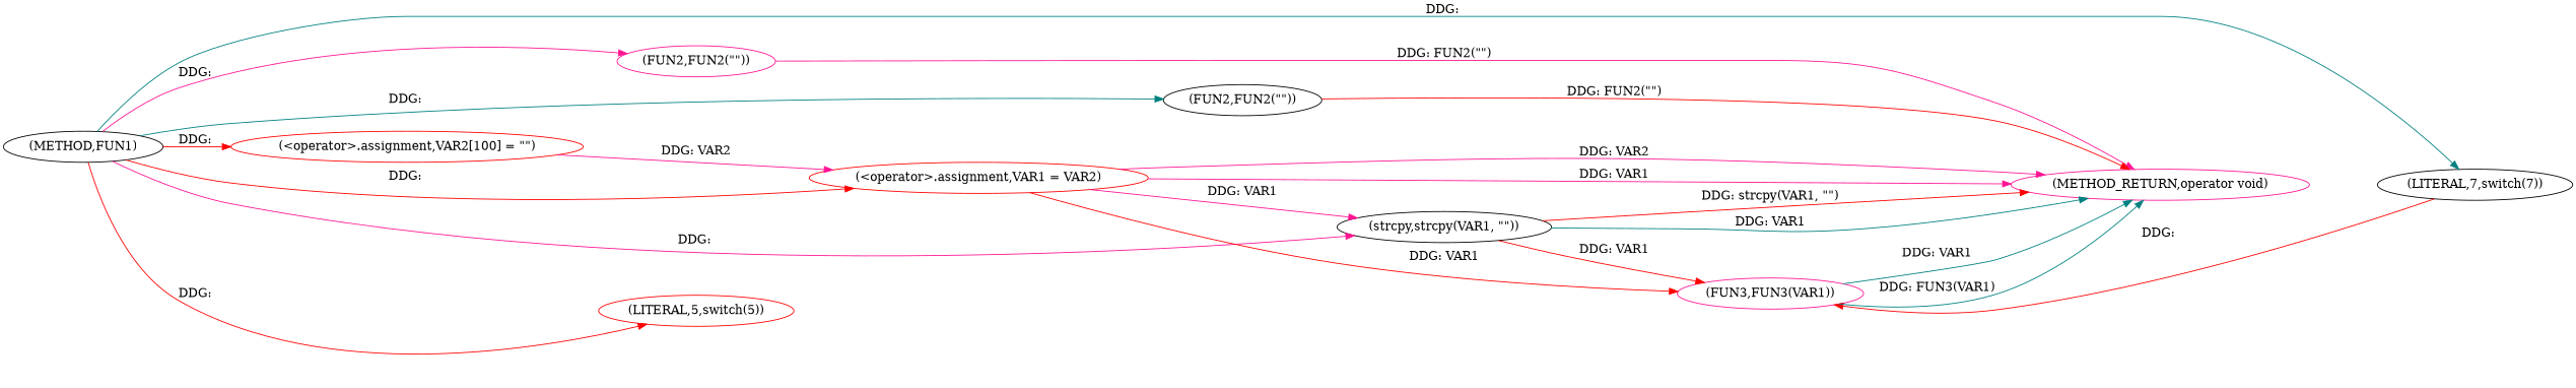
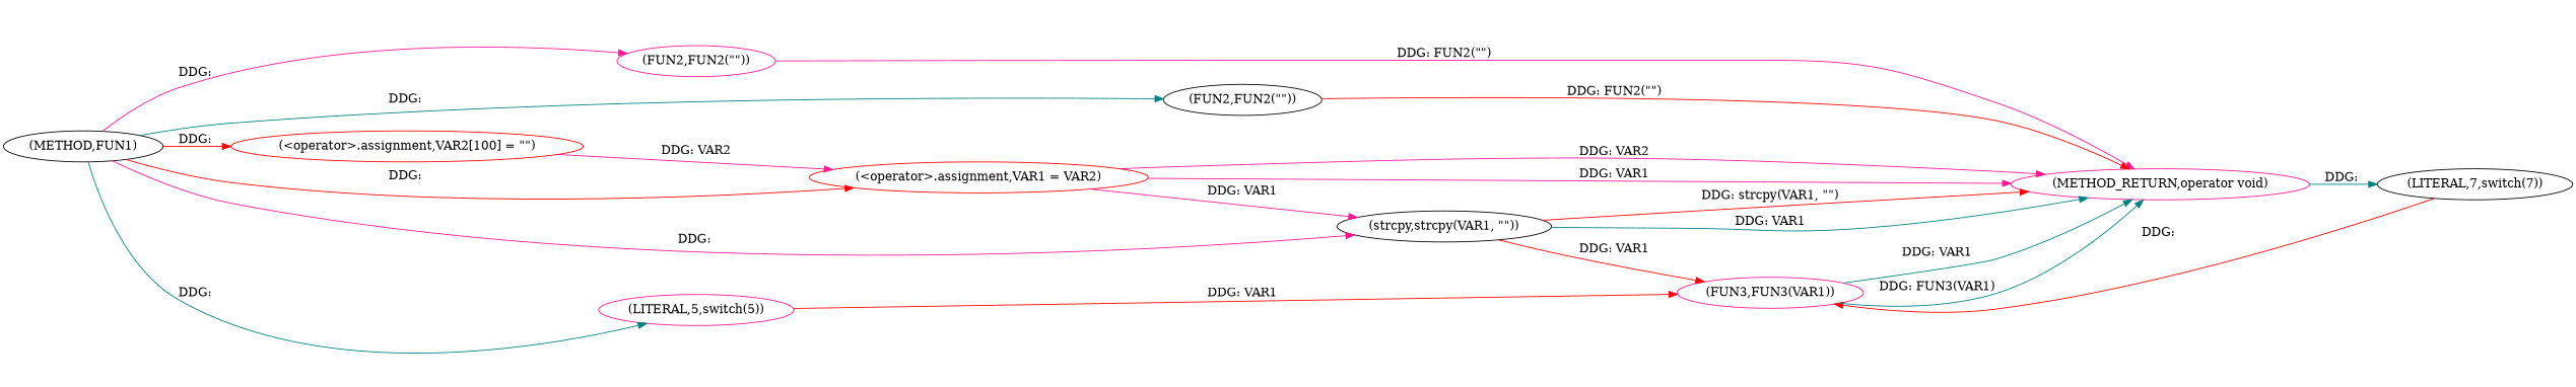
  digraph {
    rankdir=LR
    node [color=black]
    edge [color=red]
    n1 [label="(METHOD,FUN1)"]
    n2 [color=red label="(<operator>.assignment,VAR2[100] = \"\")"]
    n3 [color=red label="(<operator>.assignment,VAR1 = VAR2)"]
-   n4 [color=red label="(LITERAL,5,switch(5))"]
+   n4 [color=deeppink label="(LITERAL,5,switch(5))"]
    n5 [color=deeppink label="(FUN2,FUN2(\"\"))"]
    n6 [label="(strcpy,strcpy(VAR1, \"\"))"]
    n7 [label="(LITERAL,7,switch(7))"]
    n8 [label="(FUN2,FUN2(\"\"))"]
    n9 [color=deeppink label="(FUN3,FUN3(VAR1))"]
    n10 [color=deeppink label="(METHOD_RETURN,operator void)"]
    n1 -> n2 [label="DDG: "]
    n1 -> n3 [label="DDG: "]
-   n1 -> n4 [label="DDG: "]
+   n1 -> n4 [color=teal label="DDG: "]
    n1 -> n5 [color=deeppink label="DDG: "]
    n1 -> n6 [color=deeppink label="DDG: "]
-   n1 -> n7 [color=teal label="DDG: "]
+   n10 -> n7 [color=teal label="DDG: "]
    n1 -> n8 [color=teal label="DDG: "]
    n2 -> n3 [color=deeppink label="DDG: VAR2"]
    n3 -> n6 [color=deeppink label="DDG: VAR1"]
-   n3 -> n9 [label="DDG: VAR1"]
+   n4 -> n9 [label="DDG: VAR1"]
    n3 -> n10 [color=deeppink label="DDG: VAR1"]
    n3 -> n10 [color=deeppink label="DDG: VAR2"]
    n5 -> n10 [color=deeppink label="DDG: FUN2(\"\")"]
    n6 -> n9 [label="DDG: VAR1"]
    n6 -> n10 [label="DDG: strcpy(VAR1, \"\")"]
    n6 -> n10 [color=teal label="DDG: VAR1"]
    n7 -> n9 [label="DDG: "]
    n8 -> n10 [label="DDG: FUN2(\"\")"]
    n9 -> n10 [color=teal label="DDG: VAR1"]
    n9 -> n10 [color=teal label="DDG: FUN3(VAR1)"]
  }
